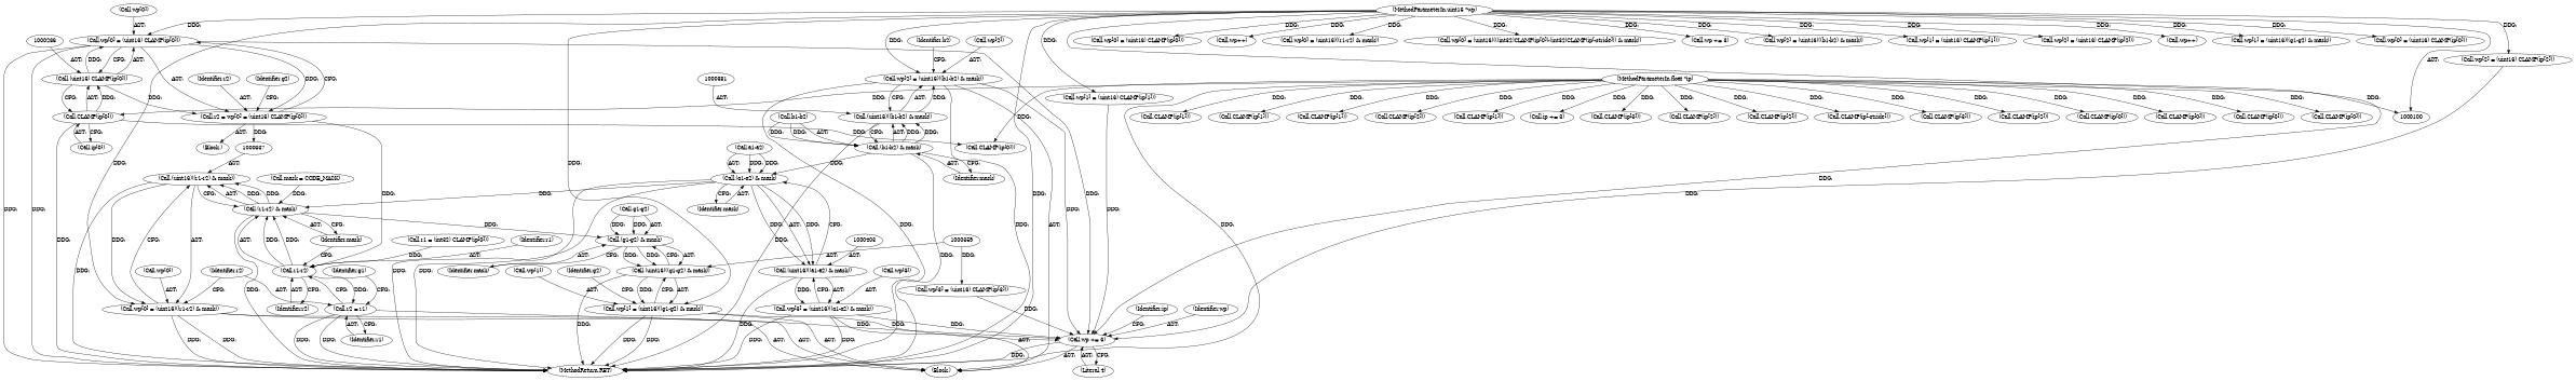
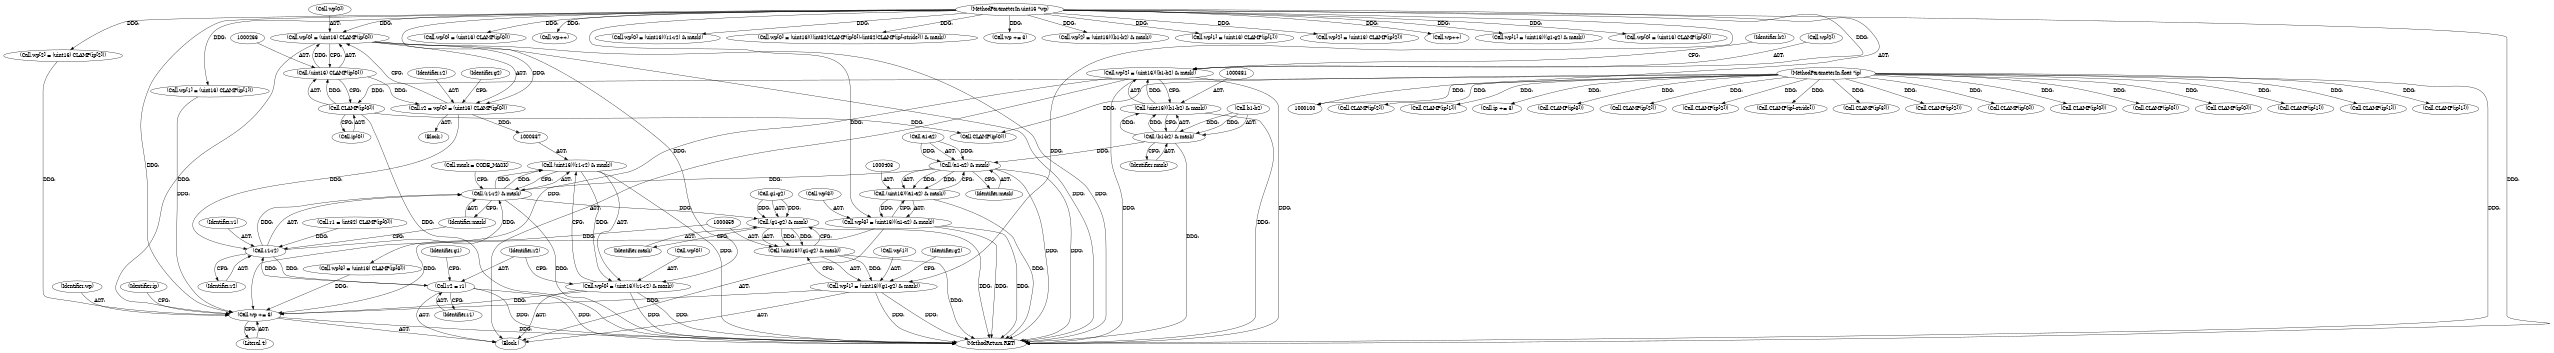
  digraph {
    n1 [label="(Call,wp[0] = (uint16) CLAMP(ip[0]))"]
    n2 [label="(Call,(uint16) CLAMP(ip[0]))"]
    n3 [label="(Call,r2 = wp[0] = (uint16) CLAMP(ip[0]))"]
    n4 [label="(Call,wp += 6)"]
    n5 [label="(MethodReturn,RET)"]
    n6 [label="(Call,CLAMP(ip[0]))"]
    n7 [label="(Call,r1-r2)"]
    n8 [label="(Block,)"]
    1000337
    n10 [label="(Block,)"]
    n11 [label="(Literal,4)"]
    n12 [label="(MethodParameterIn,uint16 *wp)"]
    n13 [label="(Call,wp[0] = (uint16)((r1-r2) & mask))"]
    n14 [label="(Call,wp[1] = (uint16)((g1-g2) & mask))"]
    n15 [label="(Call,wp[2] = (uint16)((b1-b2) & mask))"]
    n16 [label="(Call,wp[3] = (uint16)((a1-a2) & mask))"]
    n17 [label="(Call,wp[0] = (uint16) CLAMP(ip[0]))"]
    n18 [label="(Call,wp++)"]
    n19 [label="(Call,wp[2] = (uint16) CLAMP(ip[2]))"]
    n20 [label="(Call,wp[0] = (uint16)((r1-r2) & mask))"]
    n21 [label="(Call,wp[0] = (uint16)(((int32)CLAMP(ip[0])-(int32)CLAMP(ip[-stride])) & mask))"]
    n22 [label="(Call,wp += 3)"]
    n23 [label="(Call,wp[2] = (uint16)((b1-b2) & mask))"]
    n24 [label="(Call,wp[1] = (uint16) CLAMP(ip[1]))"]
    n25 [label="(Call,wp[2] = (uint16) CLAMP(ip[2]))"]
    n26 [label="(Call,wp[1] = (uint16) CLAMP(ip[1]))"]
    n27 [label="(Call,wp++)"]
    n28 [label="(Call,wp[1] = (uint16)((g1-g2) & mask))"]
    n29 [label="(Call,wp[0] = (uint16) CLAMP(ip[0]))"]
    1000100
    n31 [label="(Call,(uint16)((r1-r2) & mask))"]
    n32 [label="(Call,(uint16)((g1-g2) & mask))"]
    n33 [label="(Call,(uint16)((b1-b2) & mask))"]
    n34 [label="(Call,(uint16)((a1-a2) & mask))"]
    n35 [label="(Call,wp[3] = (uint16) CLAMP(ip[3]))"]
    n36 [label="(Call,ip[0])"]
    n37 [label="(Call,CLAMP(ip[0]))"]
    n38 [label="(MethodParameterIn,float *ip)"]
    n39 [label="(Call,CLAMP(ip[0]))"]
    n40 [label="(Call,CLAMP(ip[0]))"]
    n41 [label="(Call,CLAMP(ip[0]))"]
    n42 [label="(Call,CLAMP(ip[1]))"]
    n43 [label="(Call,CLAMP(ip[1]))"]
    n44 [label="(Call,CLAMP(ip[1]))"]
    n45 [label="(Call,CLAMP(ip[2]))"]
    n46 [label="(Call,CLAMP(ip[1]))"]
    n47 [label="(Call,ip += 3)"]
    n48 [label="(Call,CLAMP(ip[3]))"]
    n49 [label="(Call,CLAMP(ip[2]))"]
    n50 [label="(Call,CLAMP(ip[2]))"]
    n51 [label="(Call,CLAMP(ip[-stride]))"]
    n52 [label="(Call,CLAMP(ip[3]))"]
    n53 [label="(Call,CLAMP(ip[2]))"]
    n54 [label="(Call,CLAMP(ip[0]))"]
    n55 [label="(Call,(r1-r2) & mask)"]
    n56 [label="(Call,r2 = r1)"]
    n57 [label="(Identifier,r2)"]
    n58 [label="(Call,(g1-g2) & mask)"]
    n59 [label="(Identifier,mask)"]
    n60 [label="(Identifier,r1)"]
    n61 [label="(Identifier,mask)"]
    n62 [label="(Call,(b1-b2) & mask)"]
    n63 [label="(Call,(a1-a2) & mask)"]
    n64 [label="(Identifier,mask)"]
    n65 [label="(Identifier,mask)"]
    n66 [label="(Identifier,ip)"]
    n67 [label="(Call,wp[0])"]
    n68 [label="(Identifier,wp)"]
    n69 [label="(Call,b1-b2)"]
    n70 [label="(Call,g1-g2)"]
    n71 [label="(Call,r1 = (int32) CLAMP(ip[0]))"]
    n72 [label="(Identifier,b2)"]
    n73 [label="(Call,a1-a2)"]
    n74 [label="(Call,wp[3])"]
    n75 [label="(Call,wp[2])"]
    n76 [label="(Identifier,r1)"]
    n77 [label="(Identifier,r2)"]
    n78 [label="(Identifier,g1)"]
    n79 [label="(Identifier,r2)"]
    n80 [label="(Call,mask = CODE_MASK)"]
    n81 [label="(Identifier,g2)"]
    n82 [label="(Call,wp[1])"]
    n83 [label="(Call,wp[0])"]
    n84 [label="(Identifier,g2)"]
    1000266
    1000359
    1000381
    1000403
    n1 -> n2 [label="CFG: "]
    n1 -> n3 [label="AST: "]
    n1 -> n3 [label="DDG: "]
    n1 -> n4 [label="DDG: "]
    n1 -> n5 [label="DDG: "]
    n1 -> n5 [label="DDG: "]
    n2 -> n1 [label="AST: "]
    n2 -> n1 [label="DDG: "]
    n2 -> n3 [label="DDG: "]
    n2 -> n6 [label="CFG: "]
    n3 -> n1 [label="CFG: "]
    n3 -> n7 [label="DDG: "]
    n3 -> n8 [label="AST: "]
    n3 -> 1000337 [label="DDG: "]
    n4 -> n5 [label="DDG: "]
    n4 -> n10 [label="AST: "]
    n4 -> n11 [label="CFG: "]
    n6 -> n2 [label="AST: "]
    n6 -> n2 [label="DDG: "]
    n6 -> n5 [label="DDG: "]
    n6 -> n36 [label="CFG: "]
    n6 -> n37 [label="DDG: "]
    n7 -> n55 [label="AST: "]
    n7 -> n55 [label="DDG: "]
    n7 -> n55 [label="DDG: "]
    n7 -> n56 [label="DDG: "]
    n7 -> n57 [label="CFG: "]
    1000337 -> n31 [label="AST: "]
    n11 -> n4 [label="AST: "]
    n12 -> n1 [label="DDG: "]
    n12 -> n4 [label="DDG: "]
    n12 -> n5 [label="DDG: "]
    n12 -> n13 [label="DDG: "]
    n12 -> n14 [label="DDG: "]
    n12 -> n15 [label="DDG: "]
+   n12 -> n16 [label="DDG: "]
    n12 -> n17 [label="DDG: "]
    n12 -> n18 [label="DDG: "]
    n12 -> n19 [label="DDG: "]
    n12 -> n20 [label="DDG: "]
    n12 -> n21 [label="DDG: "]
    n12 -> n22 [label="DDG: "]
    n12 -> n23 [label="DDG: "]
    n12 -> n24 [label="DDG: "]
    n12 -> n25 [label="DDG: "]
    n12 -> n26 [label="DDG: "]
    n12 -> n27 [label="DDG: "]
    n12 -> n28 [label="DDG: "]
    n12 -> n29 [label="DDG: "]
    n12 -> 1000100 [label="AST: "]
    n13 -> n4 [label="DDG: "]
    n13 -> n5 [label="DDG: "]
    n13 -> n5 [label="DDG: "]
    n13 -> n10 [label="AST: "]
    n13 -> n31 [label="CFG: "]
    n14 -> n4 [label="DDG: "]
    n14 -> n5 [label="DDG: "]
    n14 -> n5 [label="DDG: "]
    n14 -> n10 [label="AST: "]
    n14 -> n32 [label="CFG: "]
    n15 -> n4 [label="DDG: "]
    n15 -> n5 [label="DDG: "]
    n15 -> n5 [label="DDG: "]
    n15 -> n10 [label="AST: "]
    n15 -> n33 [label="CFG: "]
    n16 -> n4 [label="DDG: "]
    n16 -> n5 [label="DDG: "]
    n16 -> n5 [label="DDG: "]
    n16 -> n10 [label="AST: "]
    n16 -> n34 [label="CFG: "]
    n19 -> n4 [label="DDG: "]
    n26 -> n4 [label="DDG: "]
    n31 -> n5 [label="DDG: "]
    n31 -> n13 [label="AST: "]
    n31 -> n13 [label="DDG: "]
    n31 -> n55 [label="CFG: "]
    n32 -> n5 [label="DDG: "]
    n32 -> n14 [label="AST: "]
    n32 -> n14 [label="DDG: "]
    n32 -> n58 [label="CFG: "]
    n33 -> n5 [label="DDG: "]
    n33 -> n15 [label="AST: "]
    n33 -> n15 [label="DDG: "]
    n33 -> n62 [label="CFG: "]
    n34 -> n5 [label="DDG: "]
    n34 -> n16 [label="AST: "]
    n34 -> n16 [label="DDG: "]
    n34 -> n63 [label="CFG: "]
    n35 -> n4 [label="DDG: "]
    n36 -> n6 [label="AST: "]
    n38 -> n5 [label="DDG: "]
    n38 -> n6 [label="DDG: "]
    n38 -> 1000100 [label="DDG: "]
    n38 -> n37 [label="DDG: "]
    n38 -> n39 [label="DDG: "]
    n38 -> n40 [label="DDG: "]
    n38 -> n41 [label="DDG: "]
    n38 -> n42 [label="DDG: "]
    n38 -> n43 [label="DDG: "]
    n38 -> n44 [label="DDG: "]
    n38 -> n45 [label="DDG: "]
    n38 -> n46 [label="DDG: "]
    n38 -> n47 [label="DDG: "]
    n38 -> n48 [label="DDG: "]
    n38 -> n49 [label="DDG: "]
    n38 -> n50 [label="DDG: "]
    n38 -> n51 [label="DDG: "]
    n38 -> n52 [label="DDG: "]
    n38 -> n53 [label="DDG: "]
    n38 -> n54 [label="DDG: "]
    n55 -> n5 [label="DDG: "]
    n55 -> n31 [label="AST: "]
    n55 -> n31 [label="DDG: "]
    n55 -> n31 [label="DDG: "]
    n55 -> n58 [label="DDG: "]
    n55 -> n59 [label="CFG: "]
    n56 -> n5 [label="DDG: "]
    n56 -> n5 [label="DDG: "]
-   n56 -> n7 [label="CFG: "]
+   n56 -> n7 [label="DDG: "]
    n56 -> n10 [label="AST: "]
    n56 -> n60 [label="CFG: "]
    n57 -> n7 [label="AST: "]
+   n58 -> n5 [label="DDG: "]
    n58 -> n32 [label="AST: "]
    n58 -> n32 [label="DDG: "]
    n58 -> n32 [label="DDG: "]
    n58 -> n61 [label="CFG: "]
    n59 -> n7 [label="CFG: "]
    n59 -> n55 [label="AST: "]
    n60 -> n56 [label="AST: "]
    n61 -> n58 [label="AST: "]
    n62 -> n5 [label="DDG: "]
    n62 -> n33 [label="AST: "]
    n62 -> n33 [label="DDG: "]
    n62 -> n33 [label="DDG: "]
    n62 -> n63 [label="DDG: "]
    n62 -> n64 [label="CFG: "]
    n63 -> n5 [label="DDG: "]
    n63 -> n5 [label="DDG: "]
    n63 -> n34 [label="AST: "]
    n63 -> n34 [label="DDG: "]
    n63 -> n34 [label="DDG: "]
    n63 -> n55 [label="DDG: "]
    n63 -> n65 [label="CFG: "]
    n64 -> n62 [label="AST: "]
    n65 -> n63 [label="AST: "]
    n66 -> n4 [label="CFG: "]
    n67 -> n1 [label="AST: "]
    n68 -> n4 [label="AST: "]
    n69 -> n62 [label="AST: "]
    n69 -> n62 [label="DDG: "]
    n69 -> n62 [label="DDG: "]
    n70 -> n58 [label="AST: "]
    n70 -> n58 [label="DDG: "]
    n70 -> n58 [label="DDG: "]
    n71 -> n7 [label="DDG: "]
    n72 -> n15 [label="CFG: "]
    n73 -> n63 [label="AST: "]
    n73 -> n63 [label="DDG: "]
    n73 -> n63 [label="DDG: "]
    n74 -> n16 [label="AST: "]
    n75 -> n15 [label="AST: "]
    n76 -> n7 [label="AST: "]
    n77 -> n3 [label="AST: "]
    n78 -> n56 [label="CFG: "]
    n79 -> n13 [label="CFG: "]
    n79 -> n56 [label="AST: "]
-   n80 -> n55 [label="DDG: "]
+   n80 -> n55 [label="CFG: "]
    n81 -> n3 [label="CFG: "]
    n82 -> n14 [label="AST: "]
    n83 -> n13 [label="AST: "]
    n84 -> n14 [label="CFG: "]
    1000266 -> n2 [label="AST: "]
    1000359 -> n32 [label="AST: "]
    1000359 -> n35 [label="DDG: "]
    1000381 -> n33 [label="AST: "]
    1000403 -> n34 [label="AST: "]
  }
